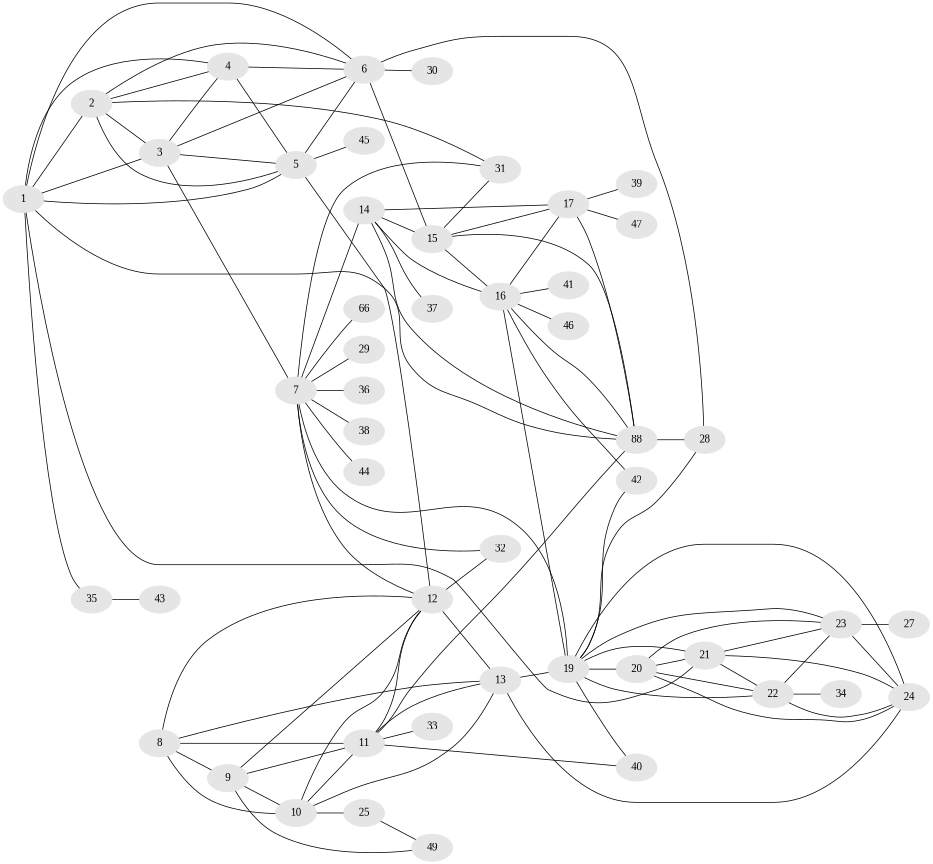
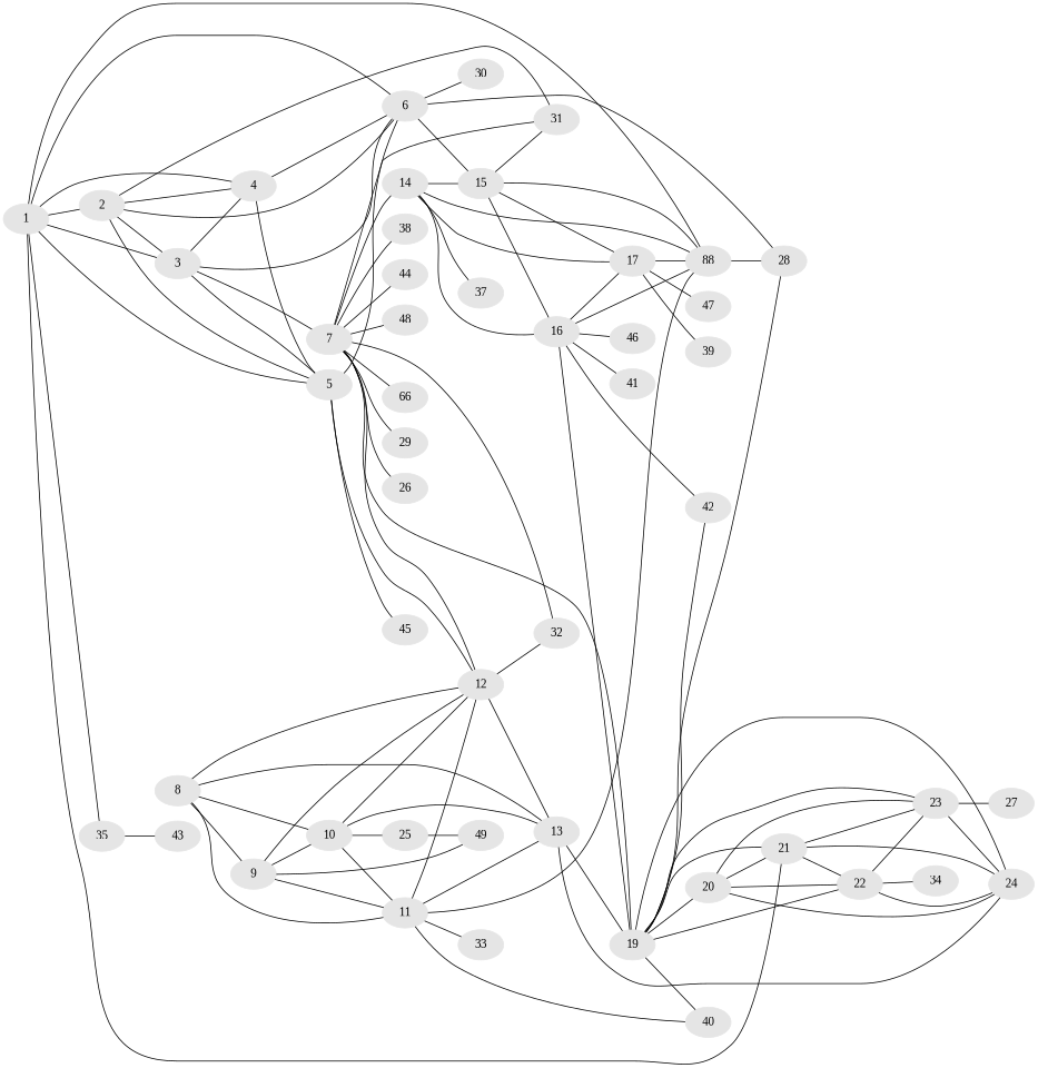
  graph {
    fontname="Liberation Serif"
    rankdir=LR
    node [color=gray90 fontname="Liberation Serif" style=filled]
    edge [fontname="Liberation Serif" weight=1.0]
    1
    2
    3
    4
    5
    6
    n7 [label=88]
    21
    35
    31
    7
    12
    45
    15
    28
    30
    24
    22
    23
    43
    14
    19
    n23 [label=66]
    29
    32
-   36
+   36 [label=26]
    38
    44
+   48
    13
    16
    17
    37
    40
    42
    20
    8
    9
    10
    11
    49
    25
    33
    41
    46
    39
    47
    34
    27
    1 -- 2
    1 -- 3
    1 -- 4
    1 -- 5
    1 -- 6
    1 -- n7
    1 -- 21
    1 -- 35
    2 -- 3
    2 -- 4 [weight=3.0]
    2 -- 5
    2 -- 6
    2 -- 31
    3 -- 4
    3 -- 5
    3 -- 6
    3 -- 7
    4 -- 5
    4 -- 6
    5 -- 6
    5 -- 12
    5 -- 45
    6 -- 15
    6 -- 28
    6 -- 30
    n7 -- 28 [weight=2.0]
    21 -- 24
    21 -- 22
    21 -- 23
    35 -- 43 [weight=2.0]
    7 -- 31
    7 -- 12
    7 -- 14
    7 -- 19
    7 -- n23
    7 -- 29 [weight=2.0]
    7 -- 32
    7 -- 36 [weight=2.0]
    7 -- 38
    7 -- 44
+   7 -- 48
    12 -- 32
    12 -- 13
    15 -- n7
    15 -- 31
    15 -- 16
    15 -- 17
    22 -- 24
    22 -- 23
    22 -- 34 [weight=4.0]
    23 -- 24
    23 -- 27 [weight=4.0]
    14 -- n7 [weight=2.0]
    14 -- 15 [weight=2.0]
    14 -- 16 [weight=2.0]
    14 -- 17 [weight=4.0]
    14 -- 37
    19 -- 21
    19 -- 28
    19 -- 24
    19 -- 22
    19 -- 23
    19 -- 40
    19 -- 42
    19 -- 20
    13 -- 24
    13 -- 19
    16 -- n7
    16 -- 19
    16 -- 17
    16 -- 42
    16 -- 41
    16 -- 46
    17 -- n7
    17 -- 39
    17 -- 47
    20 -- 21
    20 -- 24
    20 -- 22
    20 -- 23
    8 -- 12
    8 -- 13
    8 -- 9
    8 -- 10
    8 -- 11
    9 -- 12
    9 -- 10
    9 -- 11
    9 -- 49 [weight=3.0]
    10 -- 12
    10 -- 13
    10 -- 11
    10 -- 25 [weight=4.0]
    11 -- n7 [weight=5.0]
    11 -- 12
    11 -- 13
    11 -- 40
    11 -- 33
    25 -- 49
  }
